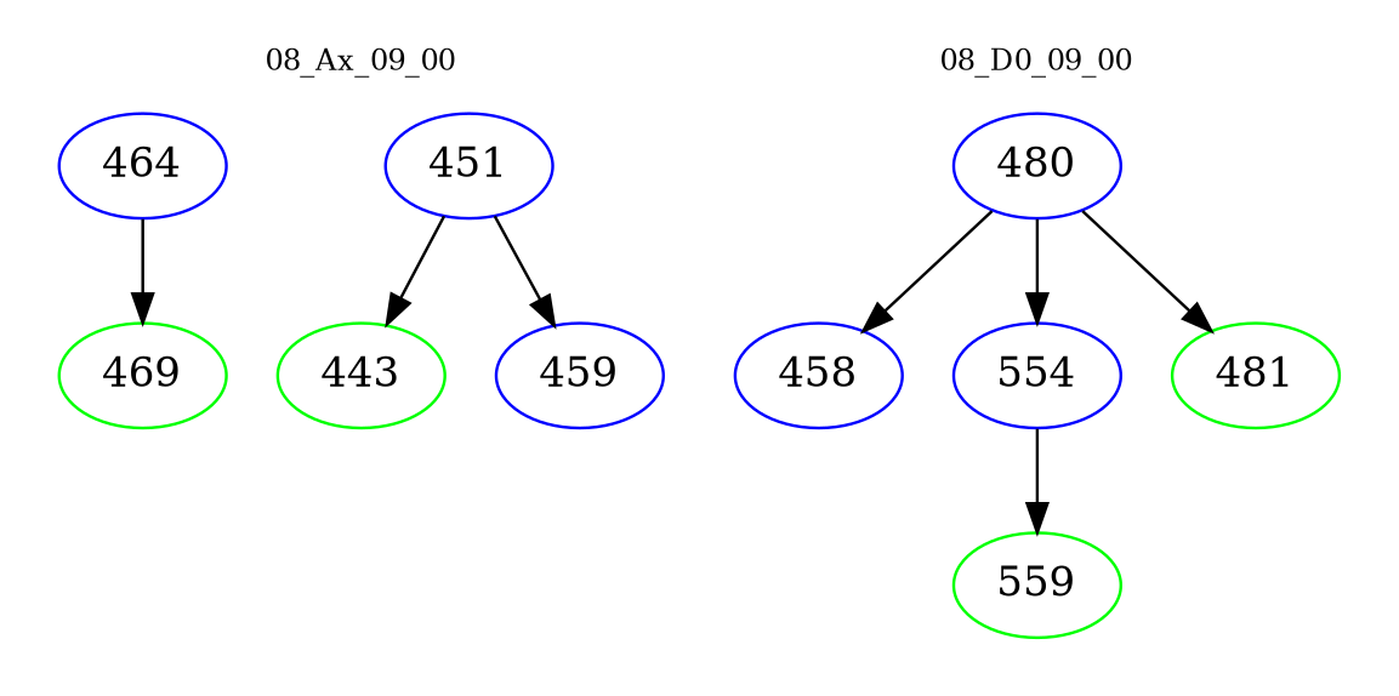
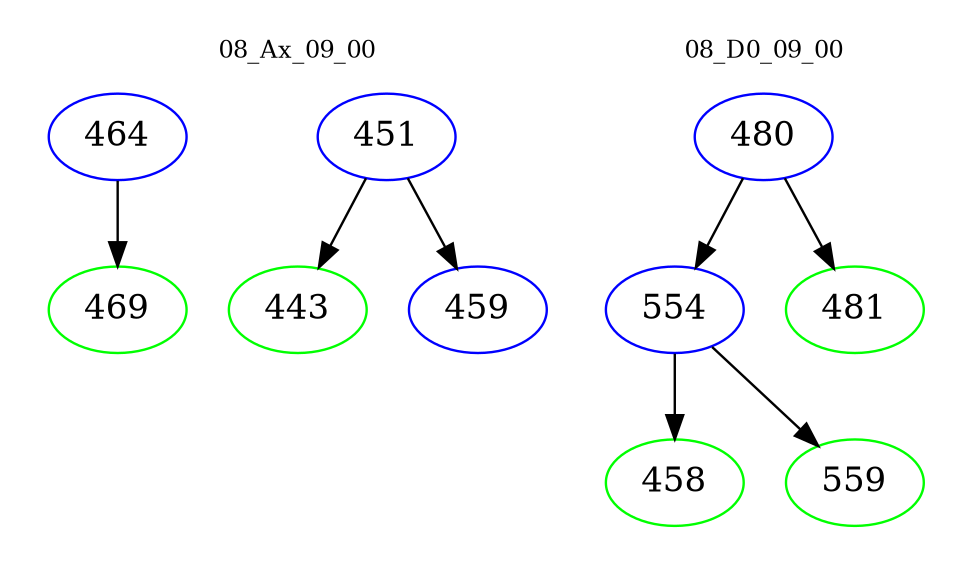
  digraph {
    node [color=blue]
    edge [color=black]
    n1 [label=451]
    n2 [color=green label=443]
    n3 [label=464]
    n4 [label=459]
    n5 [color=green label=469]
    n6 [label=480]
-   n7 [label=458]
+   n7 [color=green label=458]
    n8 [label=554]
    n9 [color=green label=481]
    n10 [color=green label=559]
    subgraph cluster_1 {
      color=white
      fontsize=10
      label="08_Ax_09_00"
      n1
      n2
      n3
      n4
      n5
    }
    subgraph cluster_2 {
      color=white
      fontsize=10
      label="08_D0_09_00"
      n6
      n7
      n8
      n9
      n10
    }
    n1 -> n2
    n1 -> n4
    n3 -> n5
-   n6 -> n7
+   n8 -> n7
    n6 -> n8
    n6 -> n9
    n8 -> n10
  }
